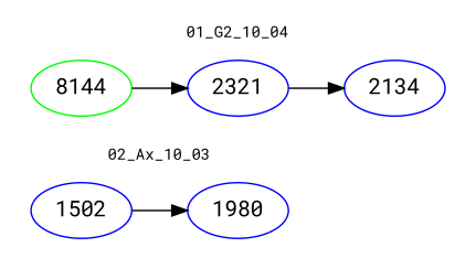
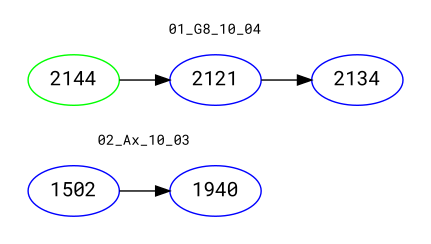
  digraph {
    fontname="Roboto Mono"
    rankdir=LR
    node [color=blue fontname="Roboto Mono"]
    edge [color=black fontname="Roboto Mono"]
    n1 [label=1502]
-   n2 [label=1980]
-   n3 [color=green label=8144]
-   n4 [label=2321]
+   n2 [label=1940]
+   n3 [color=green label=2144]
+   n4 [label=2121]
    n5 [label=2134]
    subgraph cluster_1 {
      color=white
      fontsize=10
      label="02_Ax_10_03"
      n1
      n2
    }
    subgraph cluster_2 {
      color=white
      fontsize=10
-     label="01_G2_10_04"
+     label="01_G8_10_04"
      n3
      n4
      n5
    }
    n1 -> n2
    n3 -> n4
    n4 -> n5
  }
